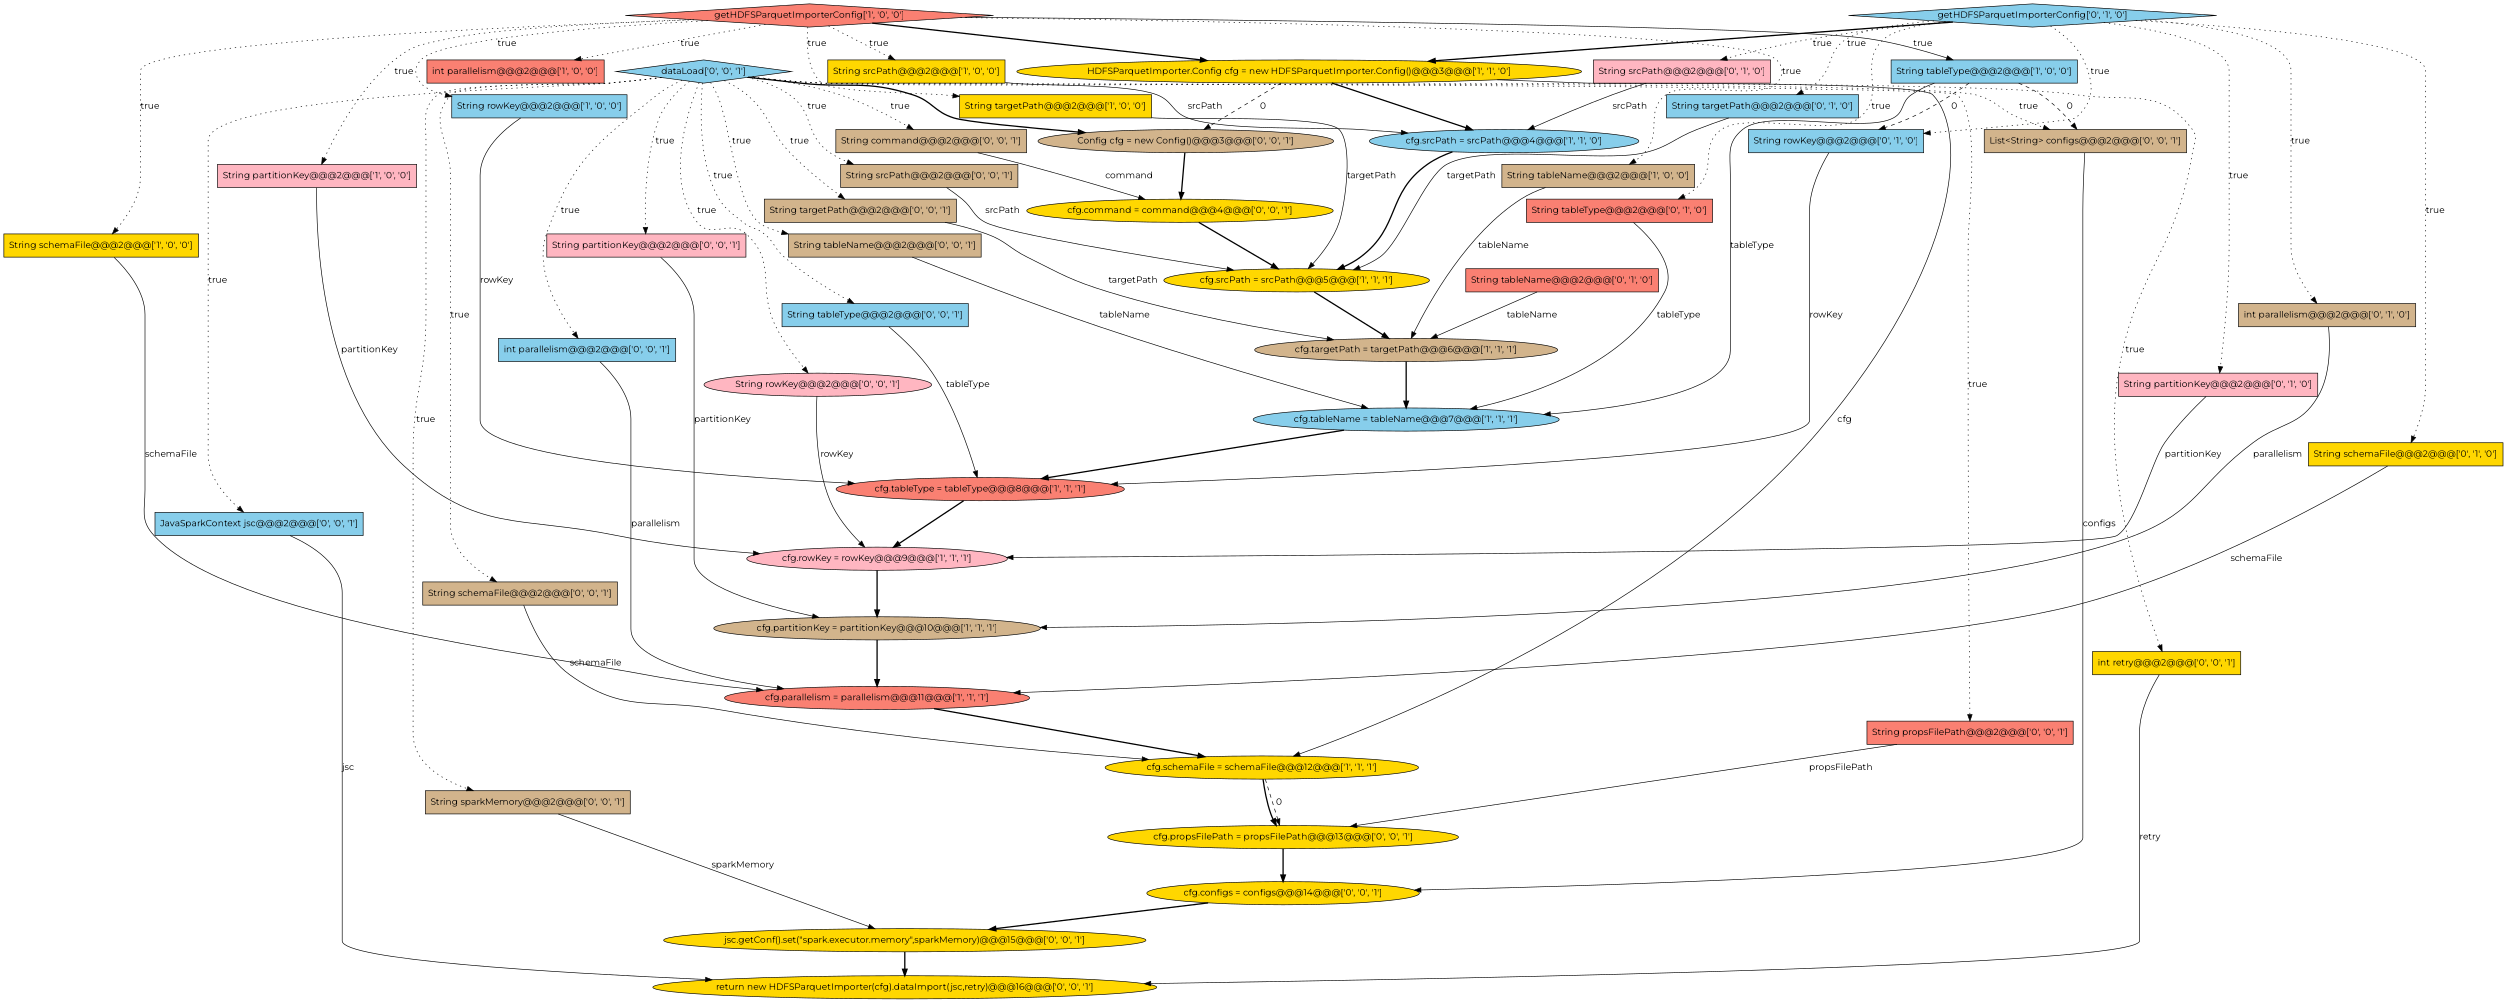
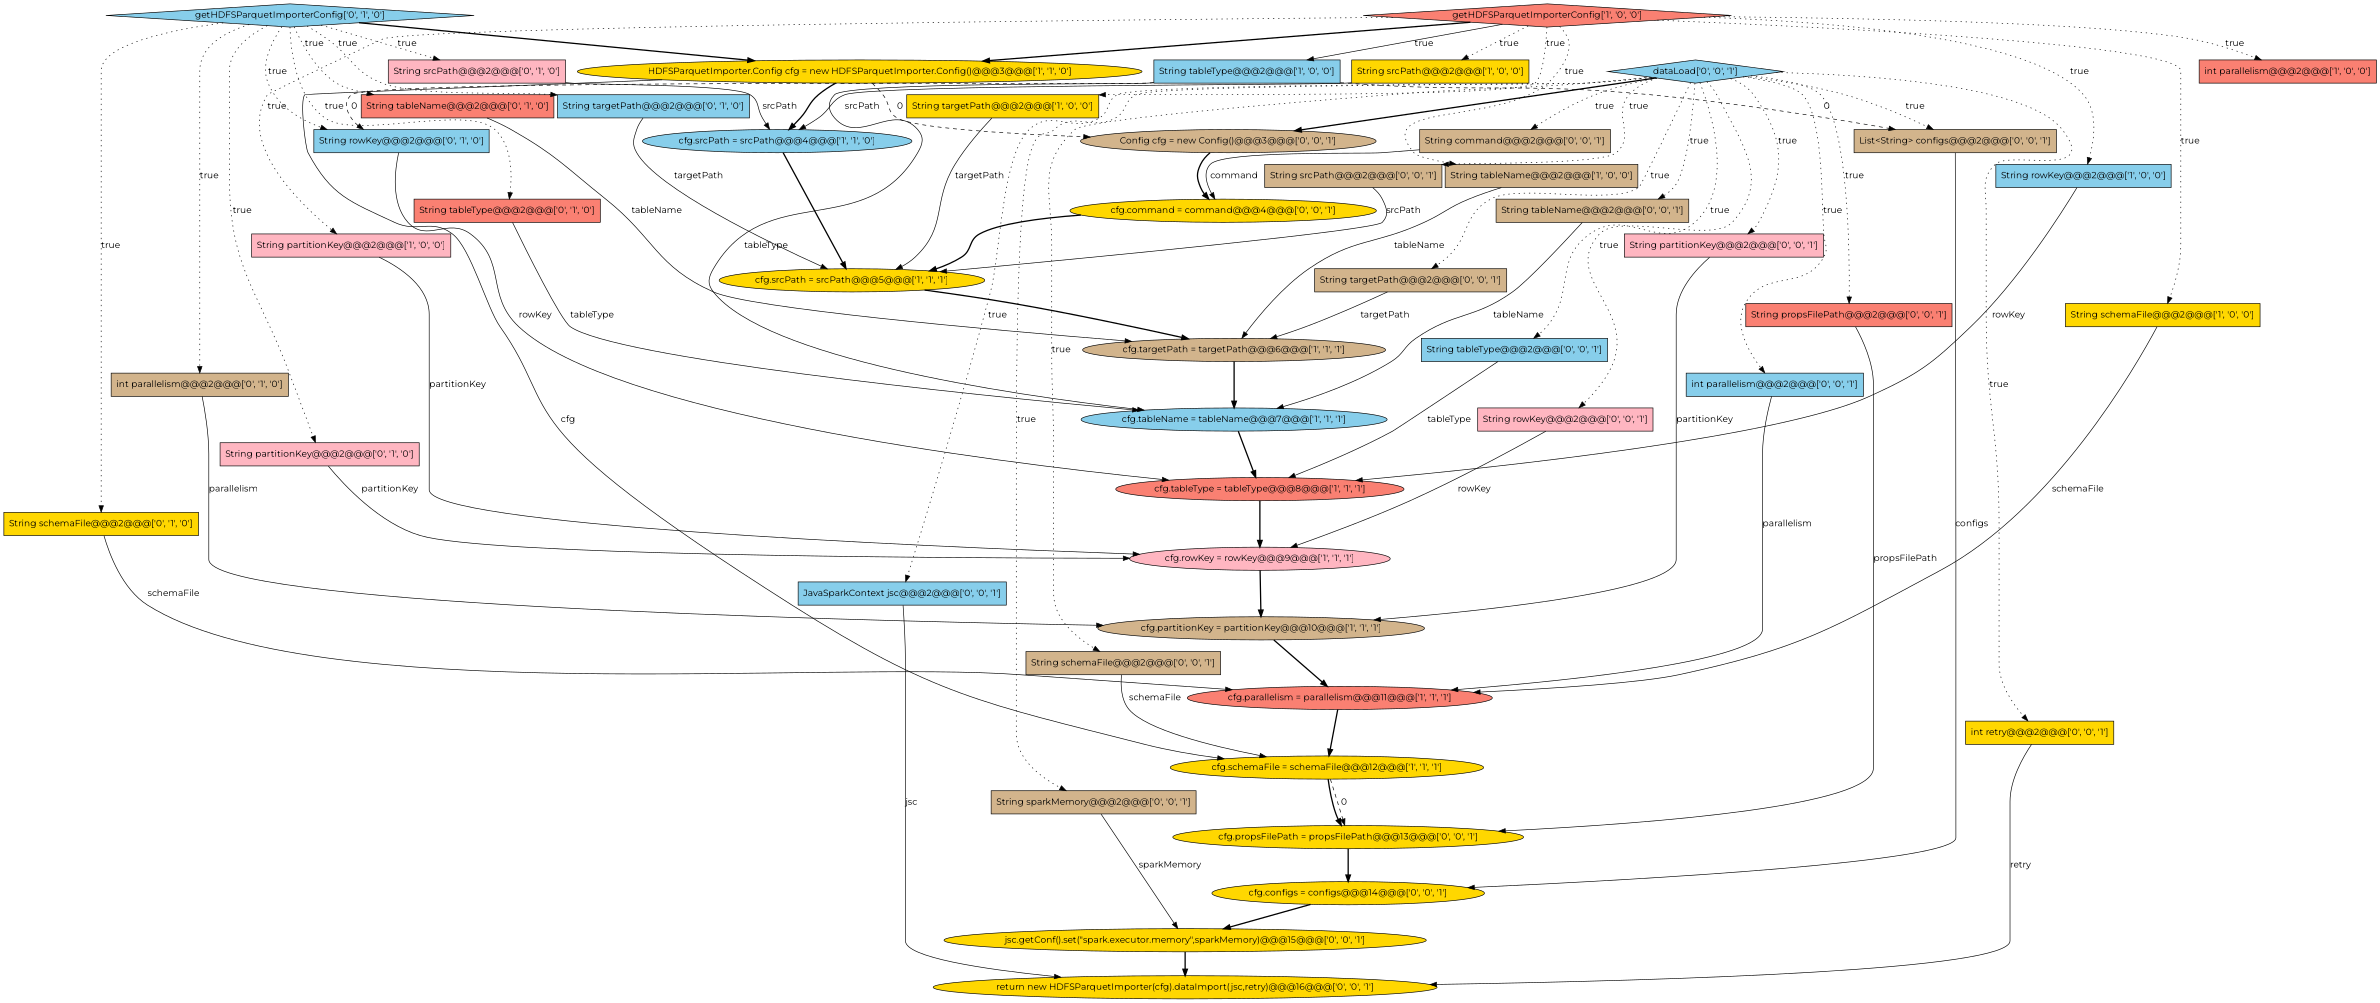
  digraph {
    fontname=Montserrat
    node [fillcolor=gold fontname=Montserrat shape=box style=filled]
    edge [fontname=Montserrat style=solid]
    n1 [fillcolor=salmon label="String tableName@@@2@@@['0', '1', '0']"]
    n2 [fillcolor=tan label="cfg.targetPath = targetPath@@@6@@@['1', '1', '1']" shape=ellipse]
    n3 [fillcolor=skyblue label="cfg.tableName = tableName@@@7@@@['1', '1', '1']" shape=ellipse]
    n4 [fillcolor=salmon label="cfg.tableType = tableType@@@8@@@['1', '1', '1']" shape=ellipse]
    n5 [fillcolor=lightpink label="cfg.rowKey = rowKey@@@9@@@['1', '1', '1']" shape=ellipse]
    n6 [fillcolor=tan label="cfg.partitionKey = partitionKey@@@10@@@['1', '1', '1']" shape=ellipse]
    n7 [fillcolor=salmon label="cfg.parallelism = parallelism@@@11@@@['1', '1', '1']" shape=ellipse]
    n8 [fillcolor=skyblue label="String rowKey@@@2@@@['0', '1', '0']"]
    n9 [label="HDFSParquetImporter.Config cfg = new HDFSParquetImporter.Config()@@@3@@@['1', '1', '0']" shape=ellipse]
    n10 [fillcolor=skyblue label="cfg.srcPath = srcPath@@@4@@@['1', '1', '0']" shape=ellipse]
    n11 [fillcolor=tan label="Config cfg = new Config()@@@3@@@['0', '0', '1']" shape=ellipse]
    n12 [label="cfg.schemaFile = schemaFile@@@12@@@['1', '1', '1']" shape=ellipse]
    n13 [label="cfg.srcPath = srcPath@@@5@@@['1', '1', '1']" shape=ellipse]
    n14 [label="cfg.command = command@@@4@@@['0', '0', '1']" shape=ellipse]
    n15 [label="cfg.propsFilePath = propsFilePath@@@13@@@['0', '0', '1']" shape=ellipse]
    n16 [fillcolor=tan label="String schemaFile@@@2@@@['0', '0', '1']"]
    n17 [fillcolor=salmon label="int parallelism@@@2@@@['1', '0', '0']"]
    n18 [fillcolor=tan label="int parallelism@@@2@@@['0', '1', '0']"]
    n19 [fillcolor=lightpink label="String partitionKey@@@2@@@['0', '0', '1']"]
    n20 [fillcolor=skyblue label="JavaSparkContext jsc@@@2@@@['0', '0', '1']"]
    n21 [label="return new HDFSParquetImporter(cfg).dataImport(jsc,retry)@@@16@@@['0', '0', '1']" shape=ellipse]
    n22 [fillcolor=tan label="String targetPath@@@2@@@['0', '0', '1']"]
    n23 [fillcolor=skyblue label="getHDFSParquetImporterConfig['0', '1', '0']" shape=diamond]
    n24 [fillcolor=lightpink label="String srcPath@@@2@@@['0', '1', '0']"]
    n25 [fillcolor=salmon label="String tableType@@@2@@@['0', '1', '0']"]
    n26 [fillcolor=lightpink label="String partitionKey@@@2@@@['0', '1', '0']"]
    n27 [label="String schemaFile@@@2@@@['0', '1', '0']"]
    n28 [fillcolor=skyblue label="String targetPath@@@2@@@['0', '1', '0']"]
    n29 [fillcolor=tan label="String command@@@2@@@['0', '0', '1']"]
    n30 [fillcolor=salmon label="getHDFSParquetImporterConfig['1', '0', '0']" shape=diamond]
    n31 [fillcolor=skyblue label="String rowKey@@@2@@@['1', '0', '0']"]
    n32 [fillcolor=lightpink label="String partitionKey@@@2@@@['1', '0', '0']"]
    n33 [label="String schemaFile@@@2@@@['1', '0', '0']"]
    n34 [label="String targetPath@@@2@@@['1', '0', '0']"]
    n35 [fillcolor=skyblue label="String tableType@@@2@@@['1', '0', '0']"]
    n36 [label="String srcPath@@@2@@@['1', '0', '0']"]
    n37 [fillcolor=tan label="String tableName@@@2@@@['1', '0', '0']"]
    n38 [fillcolor=tan label="List<String> configs@@@2@@@['0', '0', '1']"]
    n39 [fillcolor=skyblue label="dataLoad['0', '0', '1']" shape=diamond]
    n40 [label="int retry@@@2@@@['0', '0', '1']"]
    n41 [fillcolor=salmon label="String propsFilePath@@@2@@@['0', '0', '1']"]
    n42 [fillcolor=tan label="String srcPath@@@2@@@['0', '0', '1']"]
    n43 [fillcolor=tan label="String sparkMemory@@@2@@@['0', '0', '1']"]
    n44 [fillcolor=skyblue label="String tableType@@@2@@@['0', '0', '1']"]
    n45 [fillcolor=skyblue label="int parallelism@@@2@@@['0', '0', '1']"]
    n46 [fillcolor=tan label="String tableName@@@2@@@['0', '0', '1']"]
-   n47 [fillcolor=lightpink label="String rowKey@@@2@@@['0', '0', '1']" shape=ellipse]
+   n47 [fillcolor=lightpink label="String rowKey@@@2@@@['0', '0', '1']"]
    n48 [label="jsc.getConf().set(\"spark.executor.memory\",sparkMemory)@@@15@@@['0', '0', '1']" shape=ellipse]
    n49 [label="cfg.configs = configs@@@14@@@['0', '0', '1']" shape=ellipse]
    n1 -> n2 [label=tableName]
    n2 -> n3 [style=bold]
    n3 -> n4 [style=bold]
    n4 -> n5 [style=bold]
    n5 -> n6 [style=bold]
    n6 -> n7 [style=bold]
    n7 -> n12 [style=bold]
    n8 -> n4 [label=rowKey]
    n9 -> n10 [style=bold]
    n9 -> n11 [label=0 style=dashed]
    n9 -> n12 [label=cfg]
    n10 -> n13 [style=bold]
    n11 -> n14 [style=bold]
    n12 -> n15 [label=0 style=dashed]
    n12 -> n15 [style=bold]
    n13 -> n2 [style=bold]
    n14 -> n13 [style=bold]
    n15 -> n49 [style=bold]
    n16 -> n12 [label=schemaFile]
    n18 -> n6 [label=parallelism]
    n19 -> n6 [label=partitionKey]
    n20 -> n21 [label=jsc]
    n22 -> n2 [label=targetPath]
+   n23 -> n1 [label=true style=dotted]
    n23 -> n8 [label=true style=dotted]
    n23 -> n9 [style=bold]
    n23 -> n18 [label=true style=dotted]
    n23 -> n24 [label=true style=dotted]
    n23 -> n25 [label=true style=dotted]
    n23 -> n26 [label=true style=dotted]
    n23 -> n27 [label=true style=dotted]
    n23 -> n28 [label=true style=dotted]
    n24 -> n10 [label=srcPath]
    n25 -> n3 [label=tableType]
    n26 -> n5 [label=partitionKey]
    n27 -> n7 [label=schemaFile]
    n28 -> n13 [label=targetPath]
    n29 -> n14 [label=command]
    n30 -> n9 [style=bold]
    n30 -> n17 [label=true style=dotted]
    n30 -> n31 [label=true style=dotted]
    n30 -> n32 [label=true style=dotted]
    n30 -> n33 [label=true style=dotted]
    n30 -> n34 [label=true style=dotted]
    n30 -> n35 [label=true]
    n30 -> n36 [label=true style=dotted]
    n30 -> n37 [label=true style=dotted]
    n31 -> n4 [label=rowKey]
    n32 -> n5 [label=partitionKey]
    n33 -> n7 [label=schemaFile]
    n34 -> n13 [label=targetPath]
    n35 -> n3 [label=tableType]
    n35 -> n8 [label=0 style=dashed]
    n35 -> n38 [label=0 style=dashed]
    n36 -> n10 [label=srcPath]
    n37 -> n2 [label=tableName]
    n38 -> n49 [label=configs]
    n39 -> n11 [style=bold]
    n39 -> n16 [label=true style=dotted]
    n39 -> n19 [label=true style=dotted]
    n39 -> n20 [label=true style=dotted]
    n39 -> n22 [label=true style=dotted]
    n39 -> n29 [label=true style=dotted]
    n39 -> n38 [label=true style=dotted]
    n39 -> n40 [label=true style=dotted]
    n39 -> n41 [label=true style=dotted]
    n39 -> n42 [label=true style=dotted]
    n39 -> n43 [label=true style=dotted]
    n39 -> n44 [label=true style=dotted]
    n39 -> n45 [label=true style=dotted]
    n39 -> n46 [label=true style=dotted]
    n39 -> n47 [label=true style=dotted]
    n40 -> n21 [label=retry]
    n41 -> n15 [label=propsFilePath]
    n42 -> n13 [label=srcPath]
    n43 -> n48 [label=sparkMemory]
    n44 -> n4 [label=tableType]
    n45 -> n7 [label=parallelism]
    n46 -> n3 [label=tableName]
    n47 -> n5 [label=rowKey]
    n48 -> n21 [style=bold]
    n49 -> n48 [style=bold]
  }
